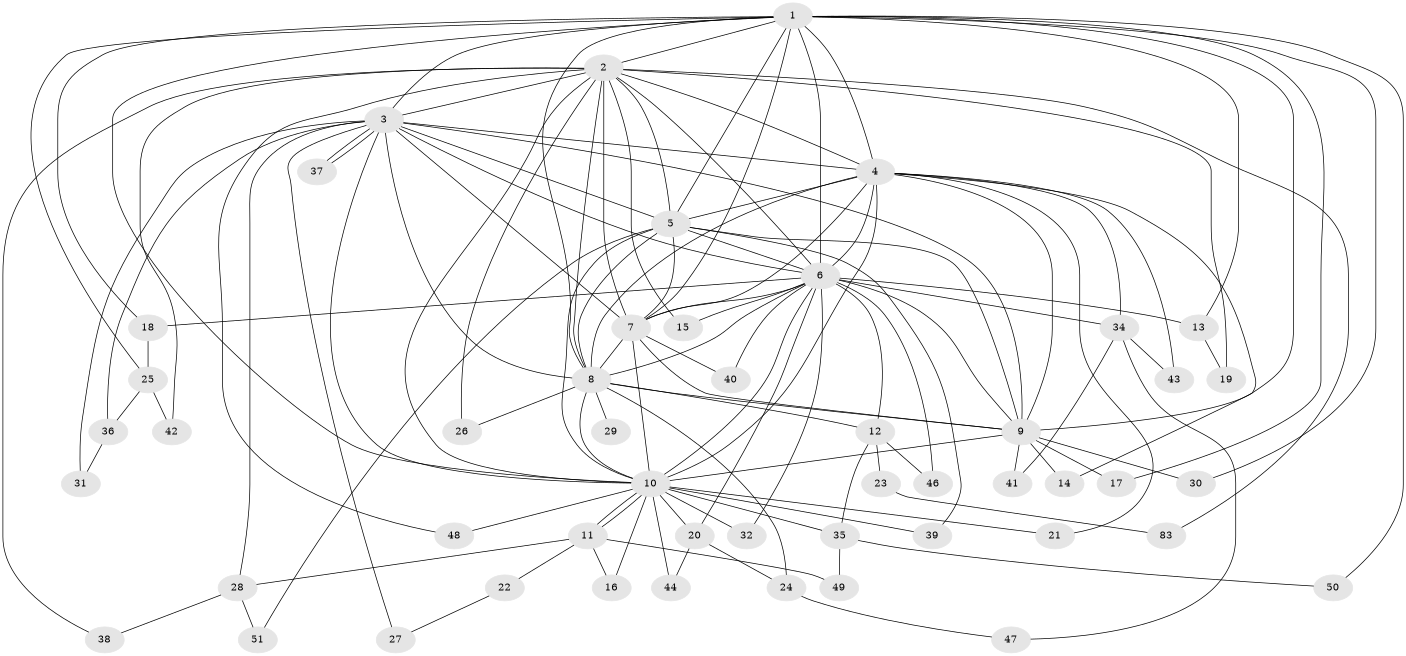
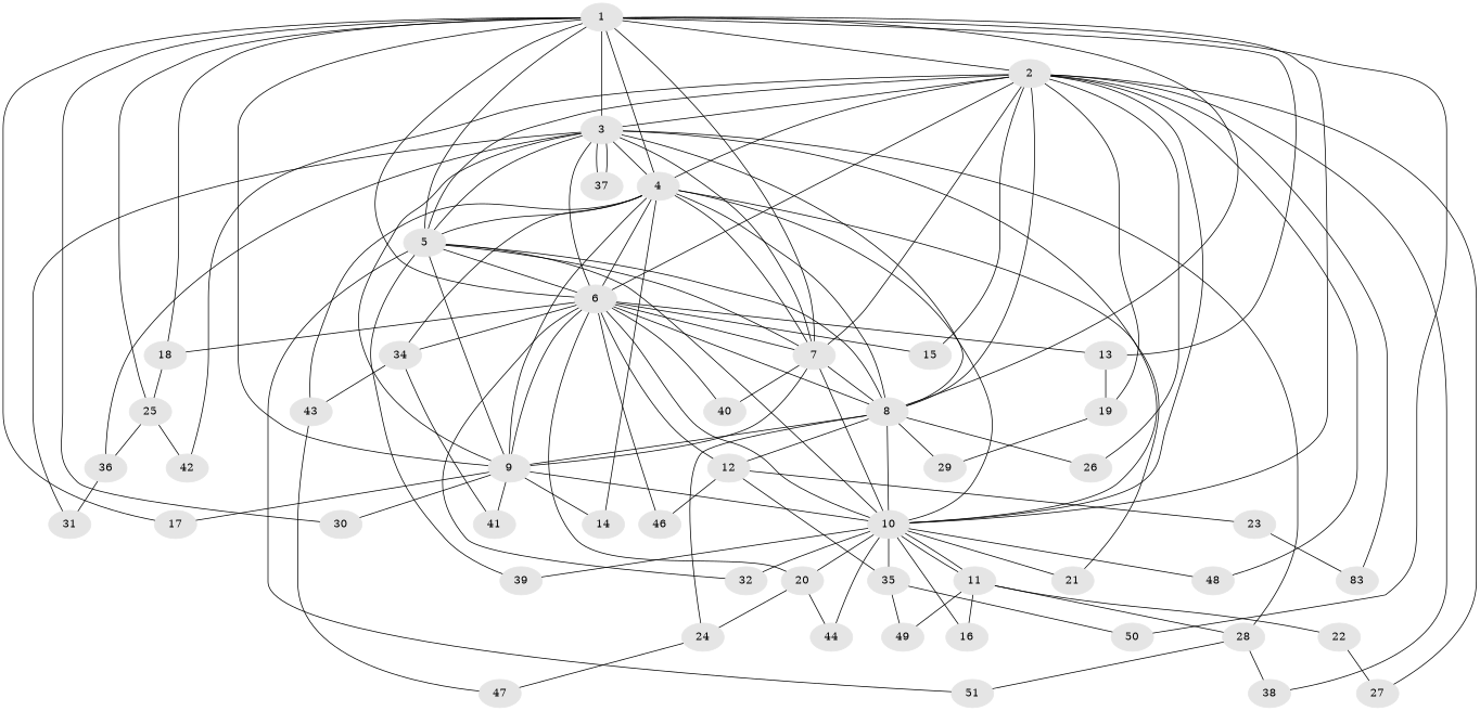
  graph {
    node [color=gray90 style=filled]
    1
    2
    3
    4
    5
    6
    7
    8
    9
    10
    13
    17
    18
    25
    30
    50
    15
    19
    26
    n20 [label=83]
    38
    42
    48
    27
    28
    31
    36
    37
    14
    21
    34
    43
    39
    51
    12
    20
    32
    40
    46
    24
    29
    41
    11
    16
    35
    44
    23
    47
    22
    49
    1 -- 2
    1 -- 3
    1 -- 4
    1 -- 5
    1 -- 6
    1 -- 7
    1 -- 8
    1 -- 9
    1 -- 10
    1 -- 13
    1 -- 17
    1 -- 18
    1 -- 25
    1 -- 30
    1 -- 50
    2 -- 3
    2 -- 4
    2 -- 5
    2 -- 6
    2 -- 7
    2 -- 8
    2 -- 10
    2 -- 15
    2 -- 19
    2 -- 26
    2 -- n20
    2 -- 38
    2 -- 42
    2 -- 48
    3 -- 4
    3 -- 5
    3 -- 6
    3 -- 7
    3 -- 8
    3 -- 9
    3 -- 10
-   3 -- 27
+   2 -- 27
    3 -- 28
    3 -- 31
    3 -- 36
    3 -- 37
    3 -- 37
    4 -- 5
    4 -- 6
    4 -- 7
    4 -- 8
    4 -- 9
    4 -- 10
    4 -- 14
    4 -- 21
    4 -- 34
    4 -- 43
    5 -- 6
    5 -- 7
    5 -- 8
    5 -- 9
    5 -- 10
    5 -- 39
    5 -- 51
    6 -- 7
    6 -- 8
    6 -- 9
    6 -- 10
    6 -- 13
    6 -- 18
    6 -- 15
    6 -- 34
    6 -- 12
    6 -- 20
    6 -- 32
    6 -- 40
    6 -- 46
    7 -- 8
    7 -- 9
    7 -- 10
    7 -- 40
    8 -- 9
    8 -- 10
    8 -- 26
    8 -- 12
    8 -- 24
    8 -- 29
    9 -- 10
    9 -- 17
    9 -- 30
    9 -- 14
    9 -- 41
    10 -- 48
    10 -- 21
    10 -- 39
    10 -- 20
    10 -- 32
    10 -- 11
    10 -- 11
    10 -- 16
    10 -- 35
    10 -- 44
    13 -- 19
    18 -- 25
    25 -- 42
    25 -- 36
+   19 -- 29
    28 -- 38
    28 -- 51
    36 -- 31
    34 -- 43
    34 -- 41
-   34 -- 47
+   43 -- 47
    12 -- 46
    12 -- 35
    12 -- 23
    20 -- 24
    20 -- 44
    24 -- 47
    11 -- 28
    11 -- 16
    11 -- 22
    11 -- 49
    35 -- 50
    35 -- 49
    23 -- n20
    22 -- 27
  }
